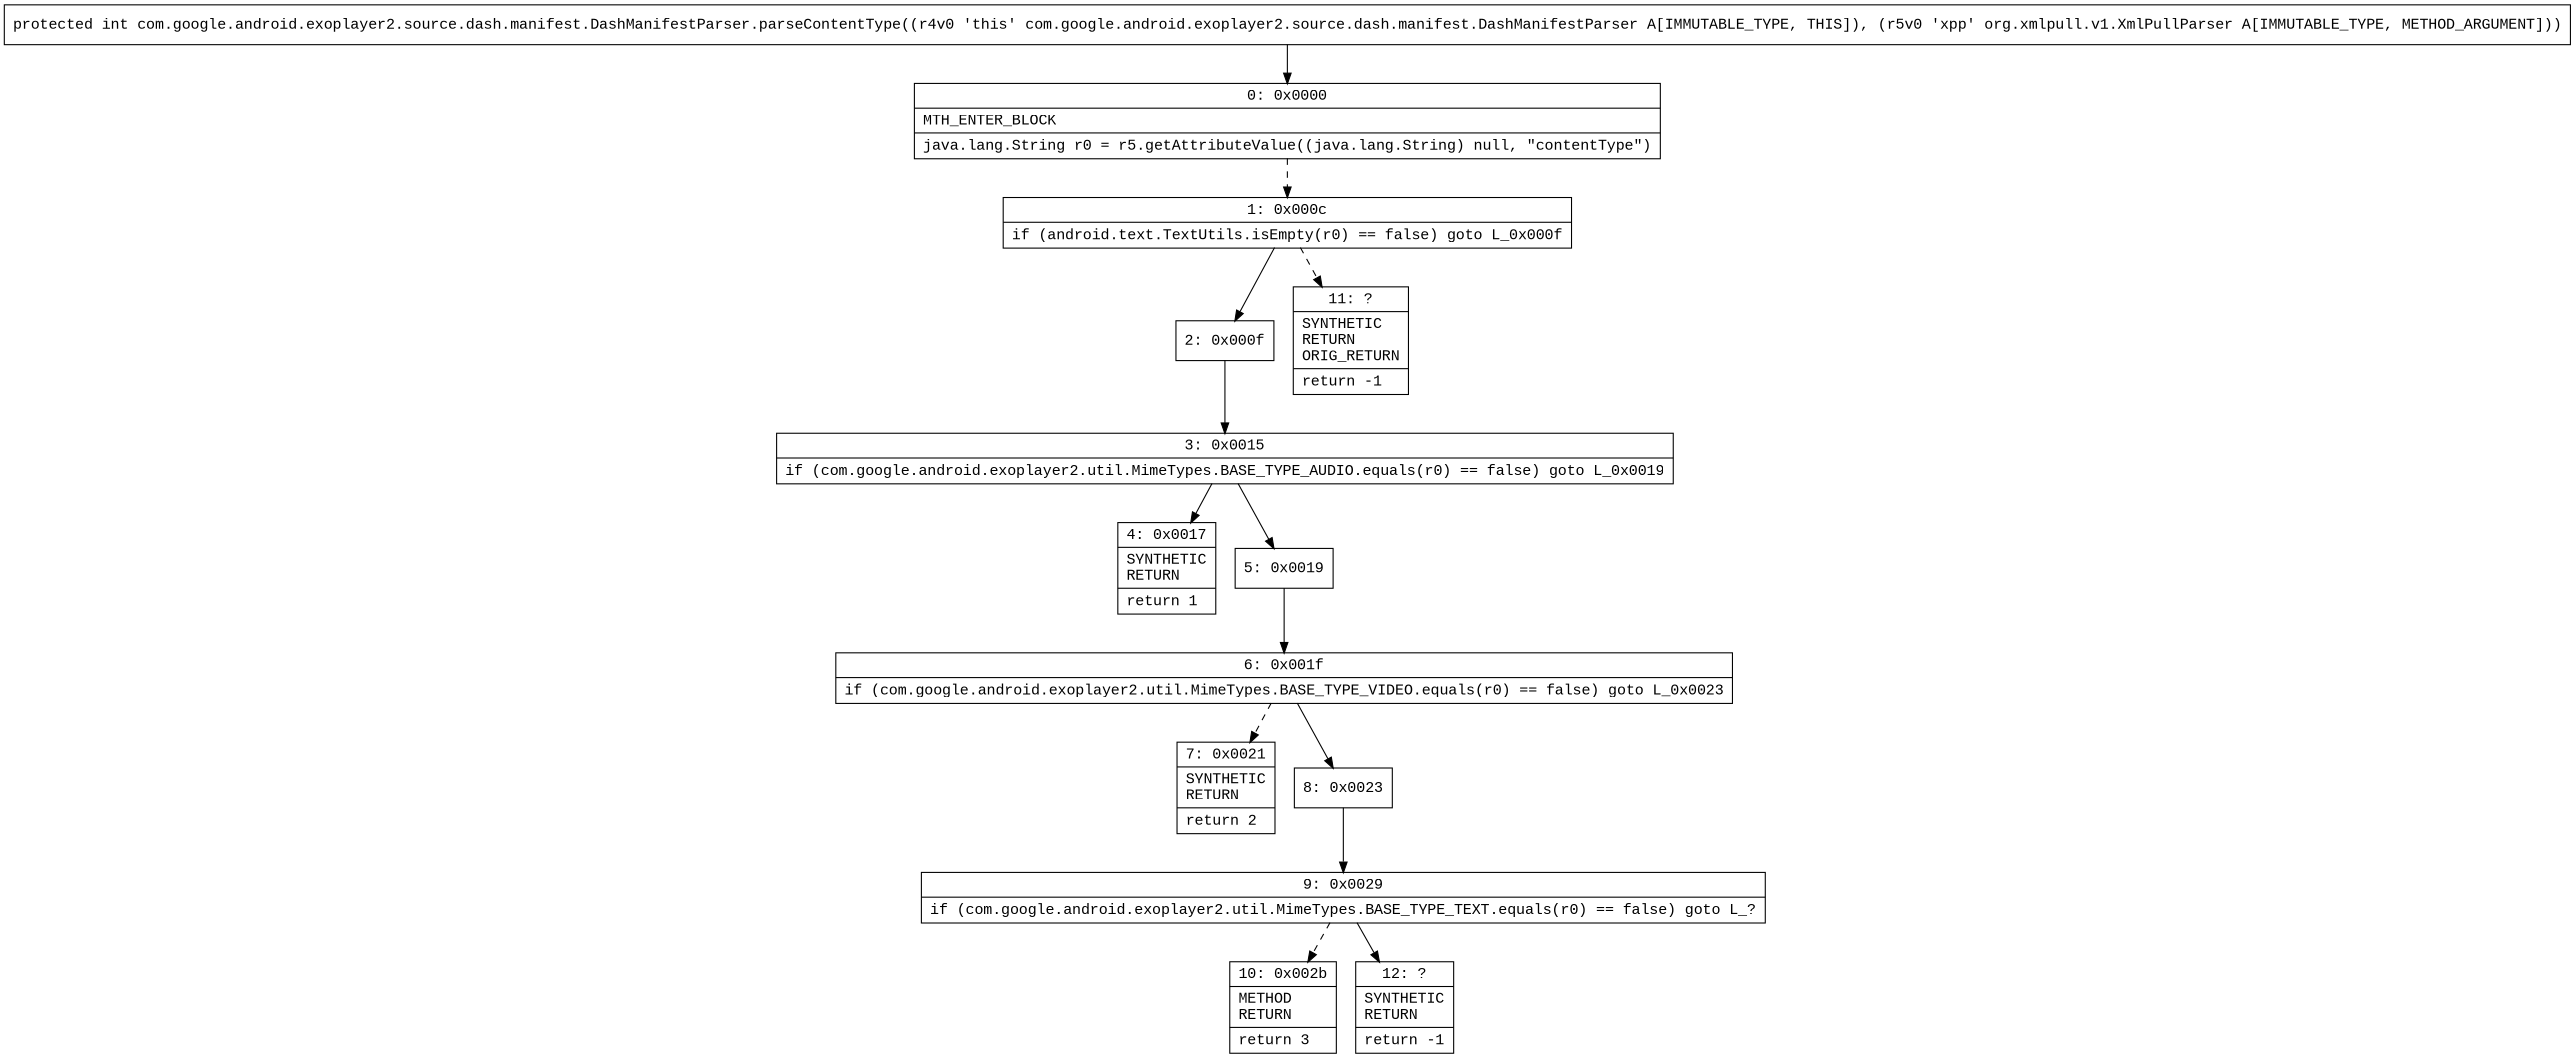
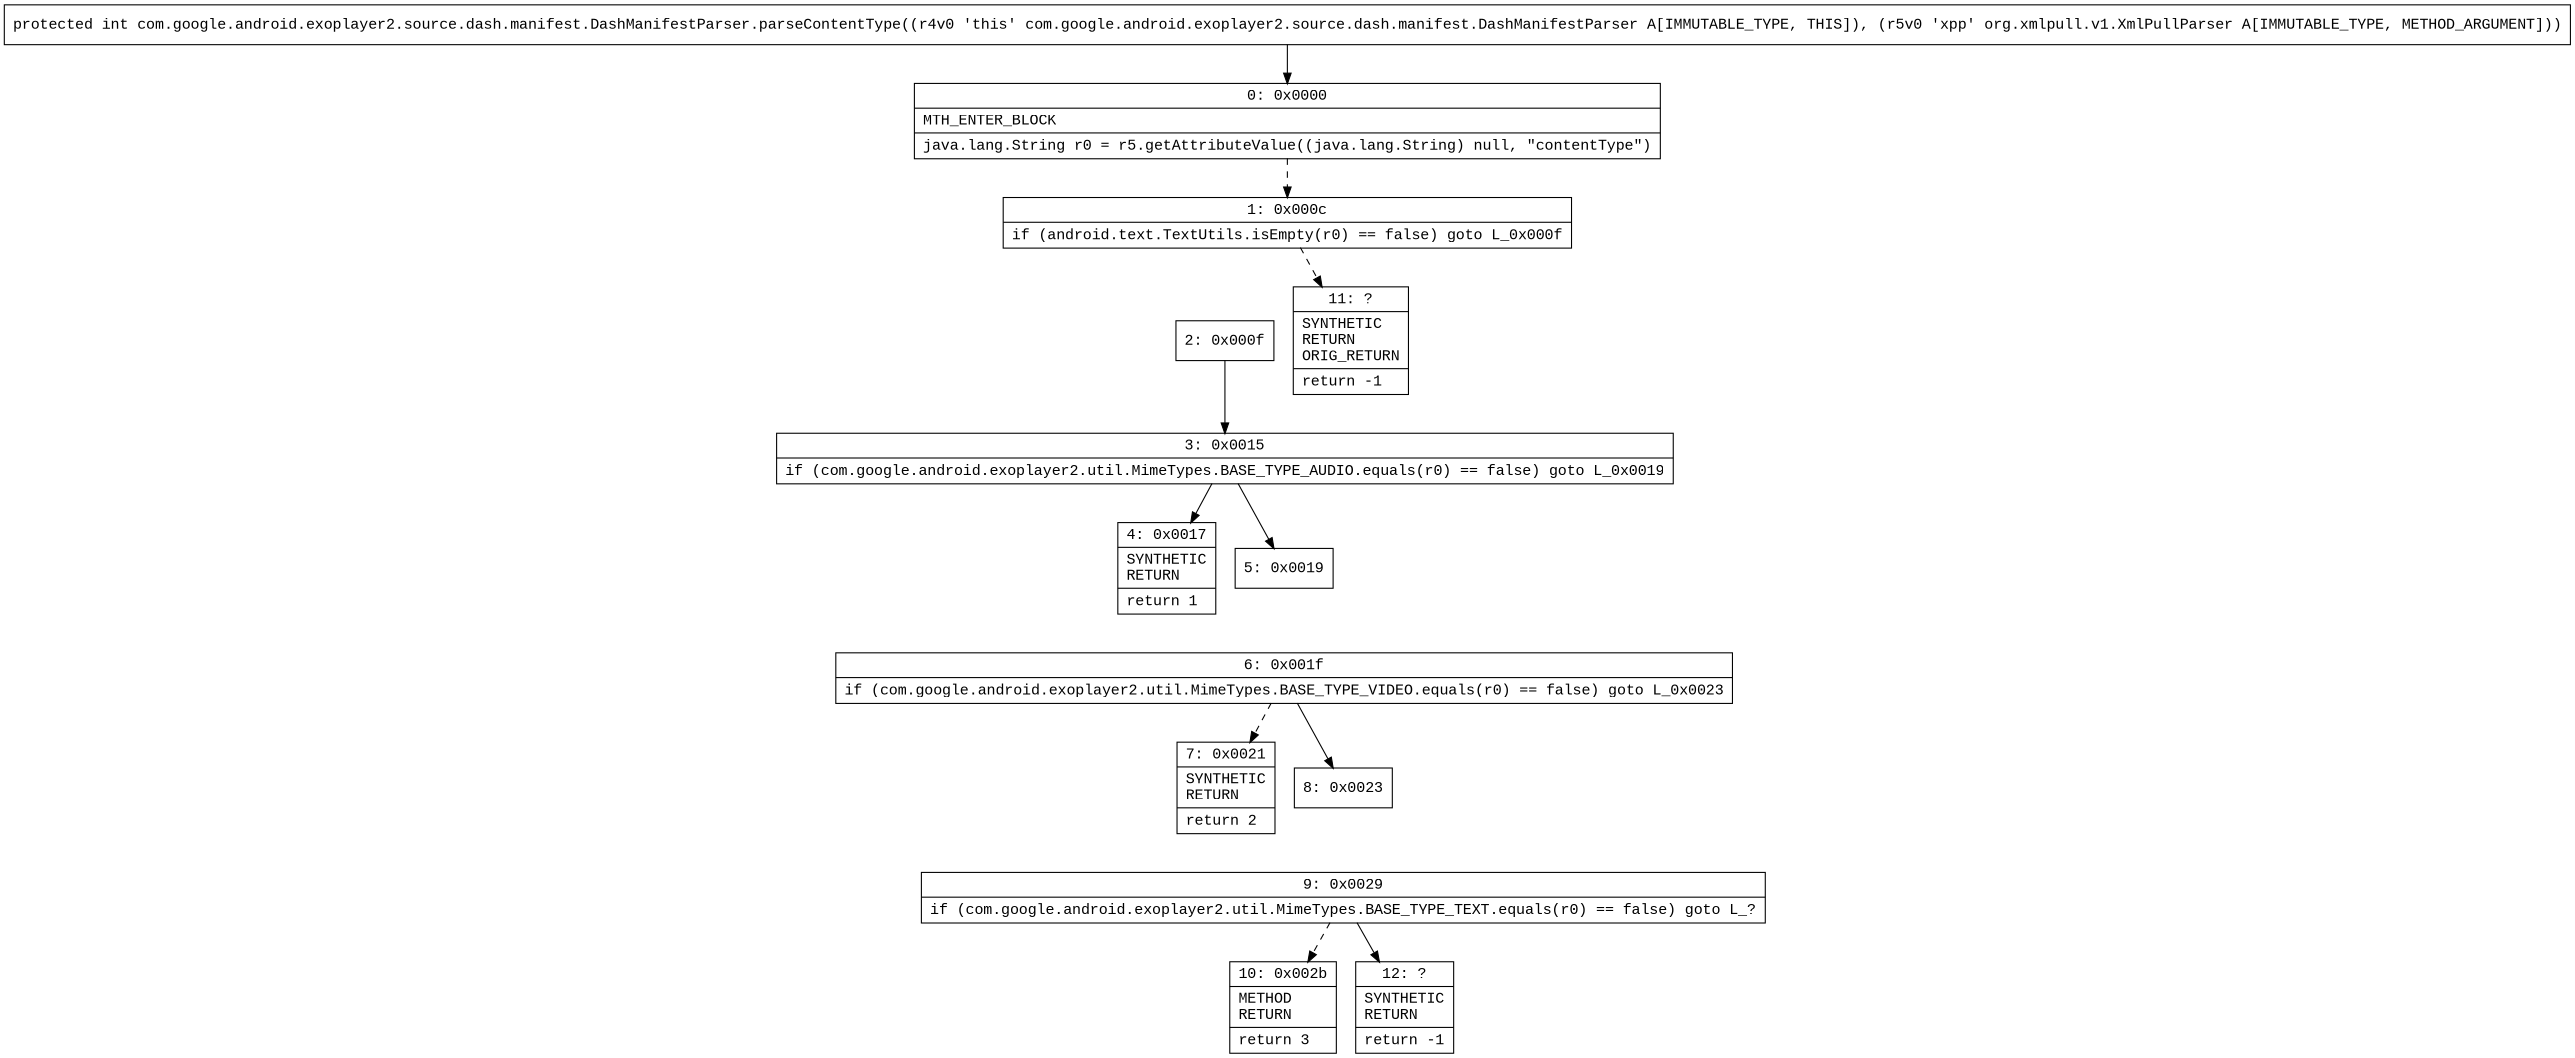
  digraph {
    fontname="Liberation Mono"
    node [fontname="Liberation Mono" shape=record]
    edge [fontname="Liberation Mono"]
    n1 [label="{0\:\ 0x0000|MTH_ENTER_BLOCK\l|java.lang.String r0 = r5.getAttributeValue((java.lang.String) null, \"contentType\")\l}"]
    n2 [label="{1\:\ 0x000c|if (android.text.TextUtils.isEmpty(r0) == false) goto L_0x000f\l}"]
    n3 [label="{2\:\ 0x000f}"]
    n4 [label="{11\:\ ?|SYNTHETIC\lRETURN\lORIG_RETURN\l|return \-1\l}"]
    n5 [label="{3\:\ 0x0015|if (com.google.android.exoplayer2.util.MimeTypes.BASE_TYPE_AUDIO.equals(r0) == false) goto L_0x0019\l}"]
    n6 [label="{4\:\ 0x0017|SYNTHETIC\lRETURN\l|return 1\l}"]
    n7 [label="{5\:\ 0x0019}"]
    n8 [label="{6\:\ 0x001f|if (com.google.android.exoplayer2.util.MimeTypes.BASE_TYPE_VIDEO.equals(r0) == false) goto L_0x0023\l}"]
    n9 [label="{7\:\ 0x0021|SYNTHETIC\lRETURN\l|return 2\l}"]
    n10 [label="{8\:\ 0x0023}"]
    n11 [label="{9\:\ 0x0029|if (com.google.android.exoplayer2.util.MimeTypes.BASE_TYPE_TEXT.equals(r0) == false) goto L_?\l}"]
    n12 [label="{10\:\ 0x002b|METHOD\lRETURN\l|return 3\l}"]
    n13 [label="{12\:\ ?|SYNTHETIC\lRETURN\l|return \-1\l}"]
    n14 [label="{protected int com.google.android.exoplayer2.source.dash.manifest.DashManifestParser.parseContentType((r4v0 'this' com.google.android.exoplayer2.source.dash.manifest.DashManifestParser A[IMMUTABLE_TYPE, THIS]), (r5v0 'xpp' org.xmlpull.v1.XmlPullParser A[IMMUTABLE_TYPE, METHOD_ARGUMENT])) }"]
    n1 -> n2 [style=dashed]
-   n2 -> n3
    n2 -> n4 [style=dashed]
    n3 -> n5
    n5 -> n6 [style=solid]
    n5 -> n7
-   n7 -> n8
    n8 -> n9 [style=dashed]
    n8 -> n10
-   n10 -> n11
    n11 -> n12 [style=dashed]
    n11 -> n13
    n14 -> n1
  }
